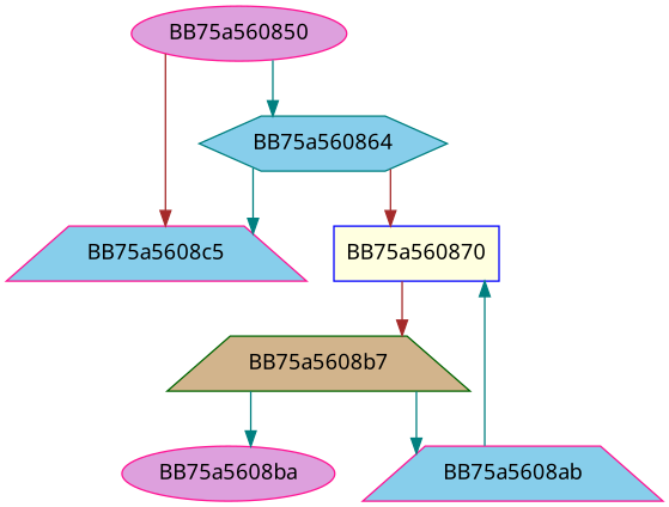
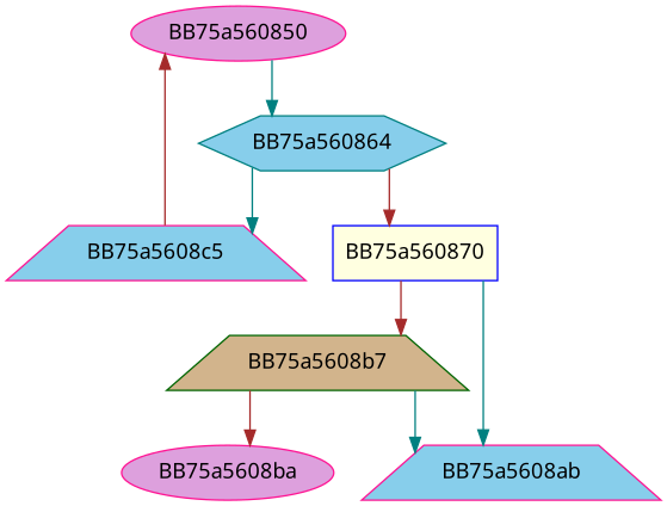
  digraph {
    fontname="Noto Sans"
    splines=ortho
    node [color=deeppink fillcolor=skyblue fontname="Noto Sans" shape=trapezium style=filled]
    edge [color=teal fontname="Noto Sans"]
    BB75a560850 [fillcolor=plum shape=ellipse]
    BB75a5608c5
    BB75a560864 [color=teal shape=hexagon]
    BB75a560870 [color=blue fillcolor=lightyellow shape=box]
    BB75a5608ba [fillcolor=plum shape=ellipse]
    BB75a5608b7 [color=darkgreen fillcolor=tan]
    BB75a5608ab
-   BB75a560850 -> BB75a5608c5 [color=brown]
+   BB75a5608c5 -> BB75a560850 [color=brown]
    BB75a560850 -> BB75a560864
    BB75a560864 -> BB75a5608c5
    BB75a560864 -> BB75a560870 [color=brown]
    BB75a560870 -> BB75a5608b7 [color=brown]
-   BB75a5608ab -> BB75a560870
-   BB75a5608b7 -> BB75a5608ba
+   BB75a560870 -> BB75a5608ab
+   BB75a5608b7 -> BB75a5608ba [color=brown]
    BB75a5608b7 -> BB75a5608ab
  }
